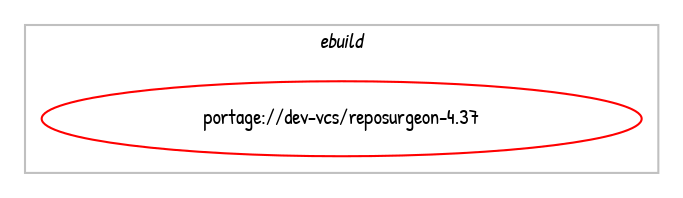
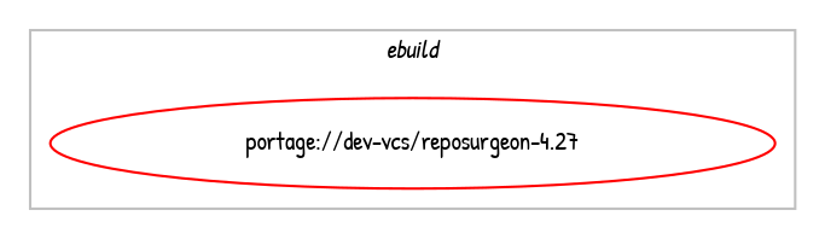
  digraph {
    compound=true
    concentrate=true
    fontname="Patrick Hand"
    fontsize=10
    newrank=true
    rankdir=LR
    ranksep=1.5
-   n1 [color=red fontname="Patrick Hand" fontsize=10 label="portage://dev-vcs/reposurgeon-4.37" width=4]
+   n1 [color=red fontname="Patrick Hand" fontsize=10 label="portage://dev-vcs/reposurgeon-4.27" width=4]
    subgraph cluster_1 {
      color=gray
      label=<<i>ebuild</i>>
      rank=same
      n1
    }
    subgraph cluster_2 {
      color=gray
      label=<<i>dependencies</i>>
      subgraph cluster_3 {
        color=gray
        fillcolor="#eeeeee"
        label=<<i>compile</i>>
        style=filled
      }
      subgraph cluster_4 {
        color=gray
        fillcolor="#eeeeee"
        label=<<i>compile and run</i>>
        style=filled
      }
      subgraph cluster_5 {
        color=gray
        fillcolor="#eeeeee"
        label=<<i>run</i>>
        style=filled
      }
    }
    subgraph cluster_6 {
      color=gray
      label=<<i>candidates</i>>
      rank=same
    }
  }
